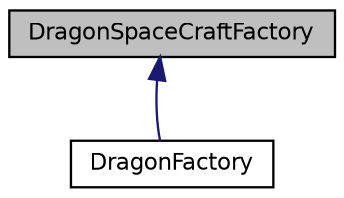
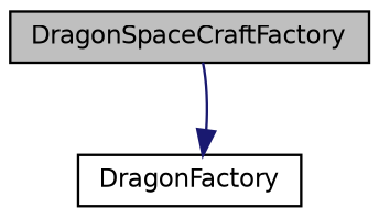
  digraph {
    node [color=black fontname=Helvetica fontsize=10 shape=record style=filled]
    n1 [fillcolor=grey75 fontcolor=black height=0.2 label=DragonSpaceCraftFactory width=0.4]
    n2 [fillcolor=white height=0.2 label=DragonFactory width=0.4]
-   n1 -> n2 [color=midnightblue dir=back fontname=Helvetica fontsize=10 labelfontname=Helvetica labelfontsize=10 style=solid]
+   n2 -> n1 [color=midnightblue dir=back fontname=Helvetica fontsize=10 labelfontname=Helvetica labelfontsize=10 style=solid]
  }
